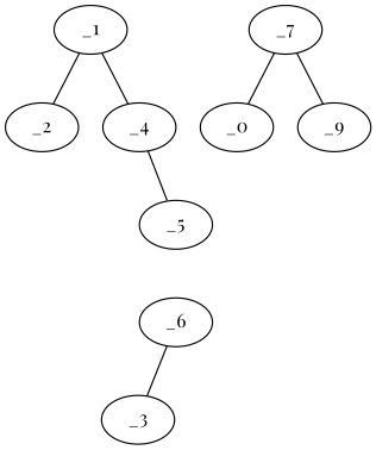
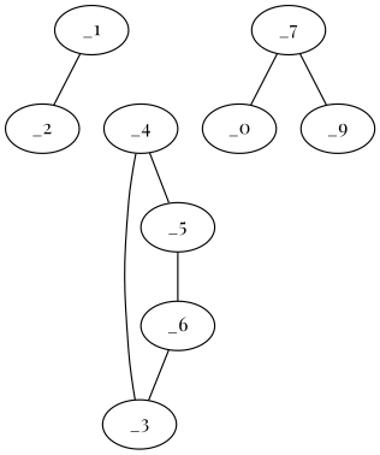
  graph {
    fontname="Playfair Display"
    node [charge=0 chem=1 fontname="Playfair Display" symbol="C  " x=5.4641 y=-0.25]
    edge [fontname="Playfair Display" valence=1]
    _1 [chem=2 symbol="O  " x=2]
    _2 [x=2.866 y=0.25]
    _3 [chem=2 symbol="O  " x=3.7321]
    _4 [x=4.5981 y=0.25]
    _5
    _6 [y=-1.25]
    _7 [x=6.3301 y=0.25]
    n8 [chem=2 label=_0 symbol="O  " x=7.1962]
    _9 [x=6.3301 y=1.25]
    _1 -- _2
-   _1 -- _4
+   _3 -- _4
    _4 -- _5
+   _5 -- _6 [valence=2]
    _6 -- _3
    _7 -- n8 [valence=2]
    _7 -- _9
  }
